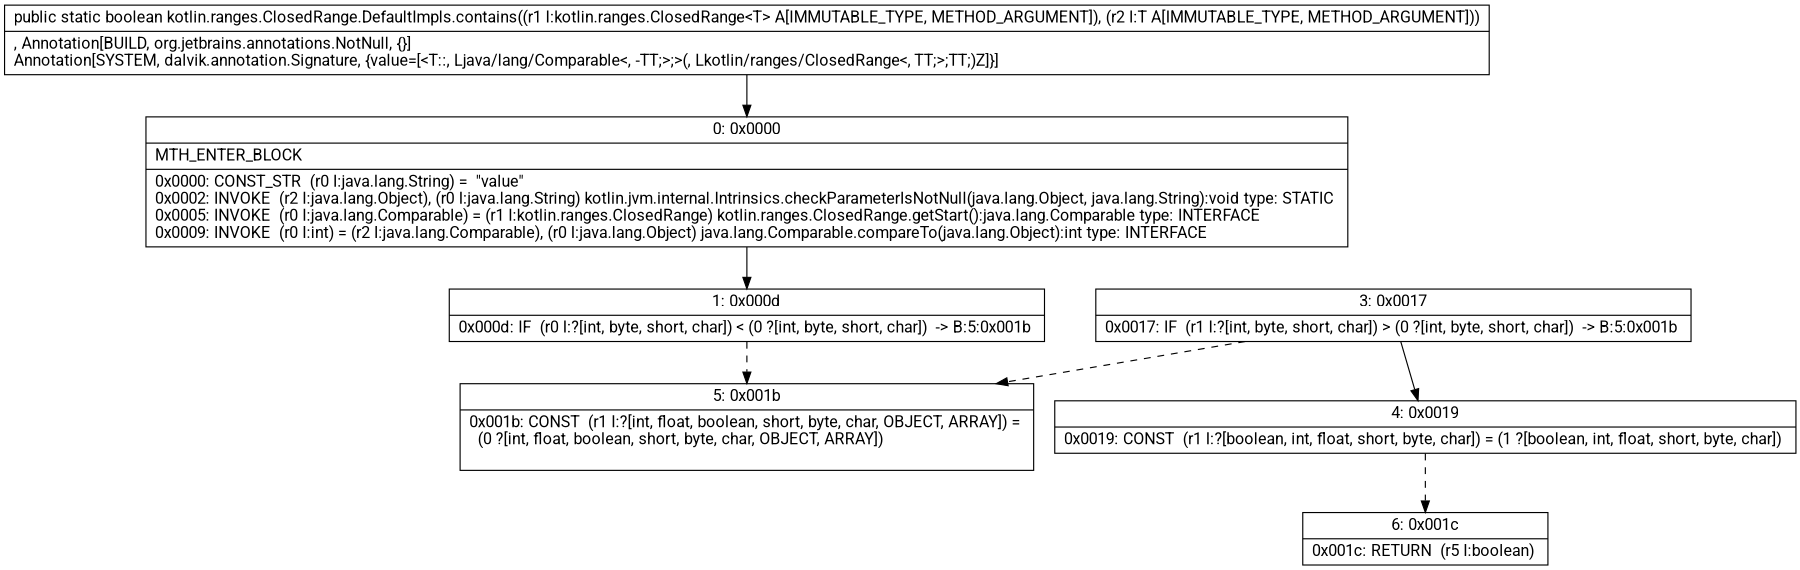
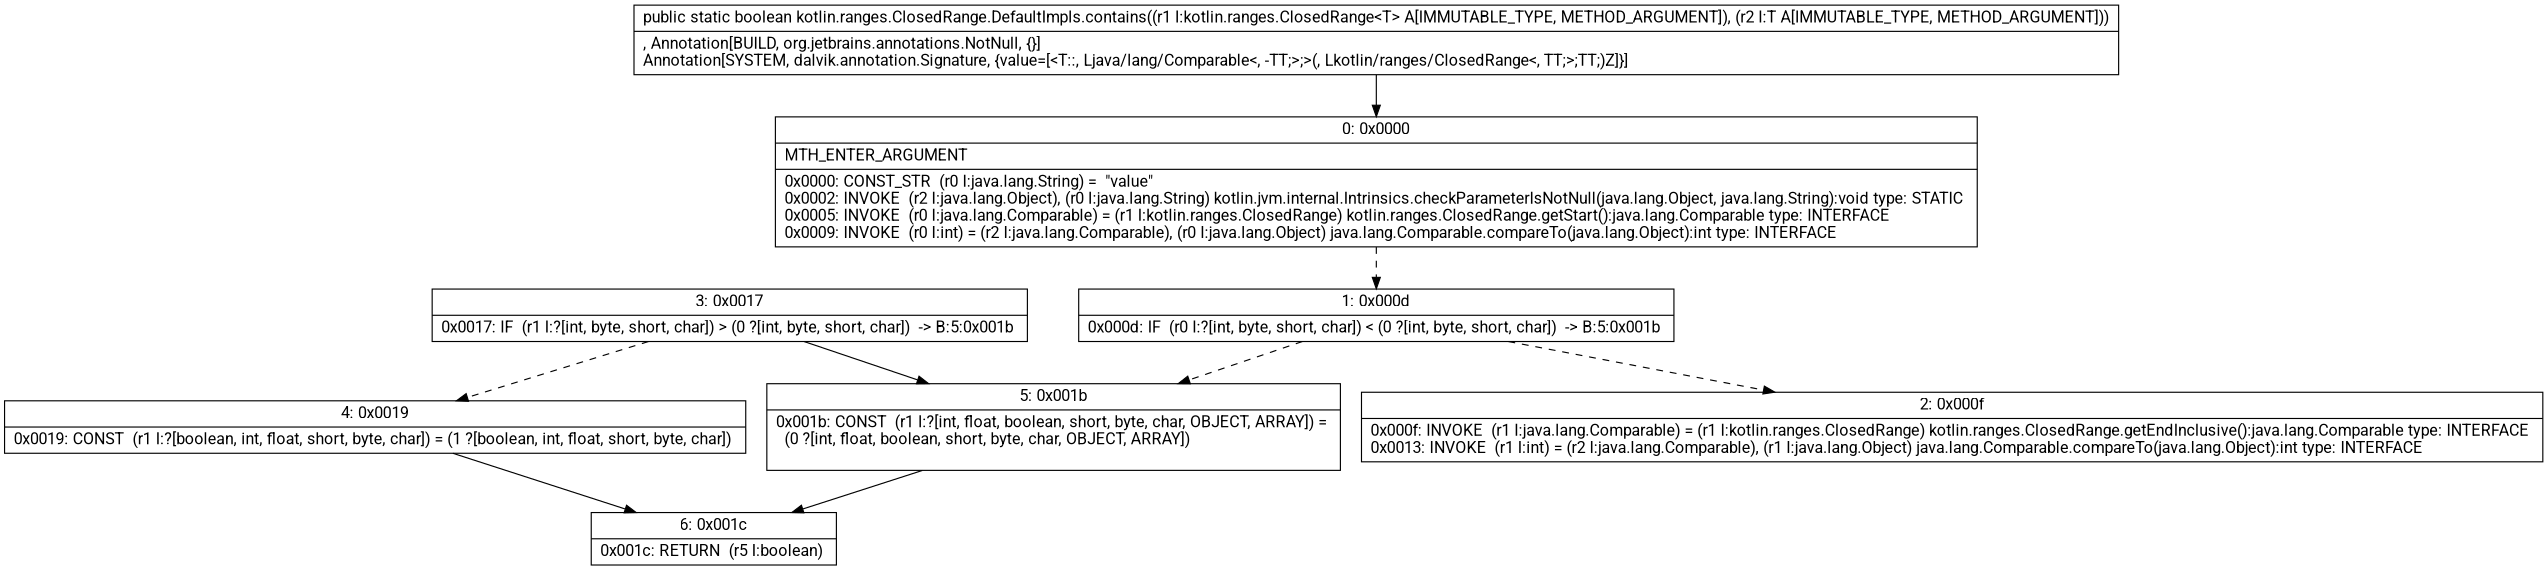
  digraph {
    fontname=Roboto
    node [fontname=Roboto shape=record]
    edge [fontname=Roboto]
-   n1 [label="{0\:\ 0x0000|MTH_ENTER_BLOCK\l|0x0000: CONST_STR  (r0 I:java.lang.String) =  \"value\" \l0x0002: INVOKE  (r2 I:java.lang.Object), (r0 I:java.lang.String) kotlin.jvm.internal.Intrinsics.checkParameterIsNotNull(java.lang.Object, java.lang.String):void type: STATIC \l0x0005: INVOKE  (r0 I:java.lang.Comparable) = (r1 I:kotlin.ranges.ClosedRange) kotlin.ranges.ClosedRange.getStart():java.lang.Comparable type: INTERFACE \l0x0009: INVOKE  (r0 I:int) = (r2 I:java.lang.Comparable), (r0 I:java.lang.Object) java.lang.Comparable.compareTo(java.lang.Object):int type: INTERFACE \l}"]
+   n1 [label="{0\:\ 0x0000|MTH_ENTER_ARGUMENT\l|0x0000: CONST_STR  (r0 I:java.lang.String) =  \"value\" \l0x0002: INVOKE  (r2 I:java.lang.Object), (r0 I:java.lang.String) kotlin.jvm.internal.Intrinsics.checkParameterIsNotNull(java.lang.Object, java.lang.String):void type: STATIC \l0x0005: INVOKE  (r0 I:java.lang.Comparable) = (r1 I:kotlin.ranges.ClosedRange) kotlin.ranges.ClosedRange.getStart():java.lang.Comparable type: INTERFACE \l0x0009: INVOKE  (r0 I:int) = (r2 I:java.lang.Comparable), (r0 I:java.lang.Object) java.lang.Comparable.compareTo(java.lang.Object):int type: INTERFACE \l}"]
    n2 [label="{1\:\ 0x000d|0x000d: IF  (r0 I:?[int, byte, short, char]) \< (0 ?[int, byte, short, char])  \-\> B:5:0x001b \l}"]
+   n3 [label="{2\:\ 0x000f|0x000f: INVOKE  (r1 I:java.lang.Comparable) = (r1 I:kotlin.ranges.ClosedRange) kotlin.ranges.ClosedRange.getEndInclusive():java.lang.Comparable type: INTERFACE \l0x0013: INVOKE  (r1 I:int) = (r2 I:java.lang.Comparable), (r1 I:java.lang.Object) java.lang.Comparable.compareTo(java.lang.Object):int type: INTERFACE \l}"]
    n4 [label="{5\:\ 0x001b|0x001b: CONST  (r1 I:?[int, float, boolean, short, byte, char, OBJECT, ARRAY]) = \l  (0 ?[int, float, boolean, short, byte, char, OBJECT, ARRAY])\l \l}"]
    n5 [label="{6\:\ 0x001c|0x001c: RETURN  (r5 I:boolean) \l}"]
    n6 [label="{3\:\ 0x0017|0x0017: IF  (r1 I:?[int, byte, short, char]) \> (0 ?[int, byte, short, char])  \-\> B:5:0x001b \l}"]
    n7 [label="{4\:\ 0x0019|0x0019: CONST  (r1 I:?[boolean, int, float, short, byte, char]) = (1 ?[boolean, int, float, short, byte, char]) \l}"]
    n8 [label="{public static boolean kotlin.ranges.ClosedRange.DefaultImpls.contains((r1 I:kotlin.ranges.ClosedRange\<T\> A[IMMUTABLE_TYPE, METHOD_ARGUMENT]), (r2 I:T A[IMMUTABLE_TYPE, METHOD_ARGUMENT]))  | , Annotation[BUILD, org.jetbrains.annotations.NotNull, \{\}]\lAnnotation[SYSTEM, dalvik.annotation.Signature, \{value=[\<T::, Ljava\/lang\/Comparable\<, \-TT;\>;\>(, Lkotlin\/ranges\/ClosedRange\<, TT;\>;TT;)Z]\}]\l}"]
-   n1 -> n2
+   n1 -> n2 [style=dashed]
+   n2 -> n3 [style=dashed]
    n2 -> n4 [style=dashed]
-   n6 -> n4 [style=dashed]
-   n6 -> n7 [style=solid]
-   n7 -> n5 [style=dashed]
+   n4 -> n5
+   n6 -> n4
+   n6 -> n7 [style=dashed]
+   n7 -> n5
    n8 -> n1
  }
